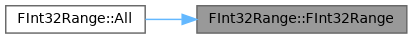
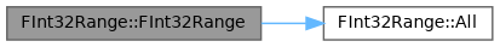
  digraph {
    rankdir=RL
    node [fontname=Helvetica fontsize=10 shape=box style=filled]
    n1 [color=gray40 fillcolor=grey60 fontcolor=black height=0.2 label="FInt32Range::FInt32Range" width=0.4]
    n2 [color=grey40 fillcolor=white height=0.2 label="FInt32Range::All" width=0.4]
-   n1 -> n2 [color=steelblue1 dir=back fontname=Helvetica fontsize=10 labelfontname=Helvetica labelfontsize=10 style=solid]
+   n2 -> n1 [color=steelblue1 dir=back fontname=Helvetica fontsize=10 labelfontname=Helvetica labelfontsize=10 style=solid]
  }
